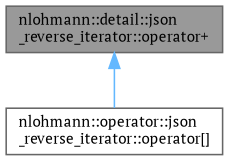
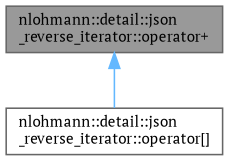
  digraph {
    rankdir=TB
    fontname="PT Serif"
    node [fontname="PT Serif" fontsize=10 shape=box style=filled]
    n1 [color=gray40 fillcolor=grey60 fontcolor=black height=0.2 label="nlohmann::detail::json\l_reverse_iterator::operator+" width=0.4]
-   n2 [color=grey40 fillcolor=white height=0.2 label="nlohmann::operator::json\l_reverse_iterator::operator[]" width=0.4]
+   n2 [color=grey40 fillcolor=white height=0.2 label="nlohmann::detail::json\l_reverse_iterator::operator[]" width=0.4]
    n1 -> n2 [color=steelblue1 dir=back fontname="PT Serif" fontsize=10 labelfontname=Helvetica labelfontsize=10 style=solid]
  }
